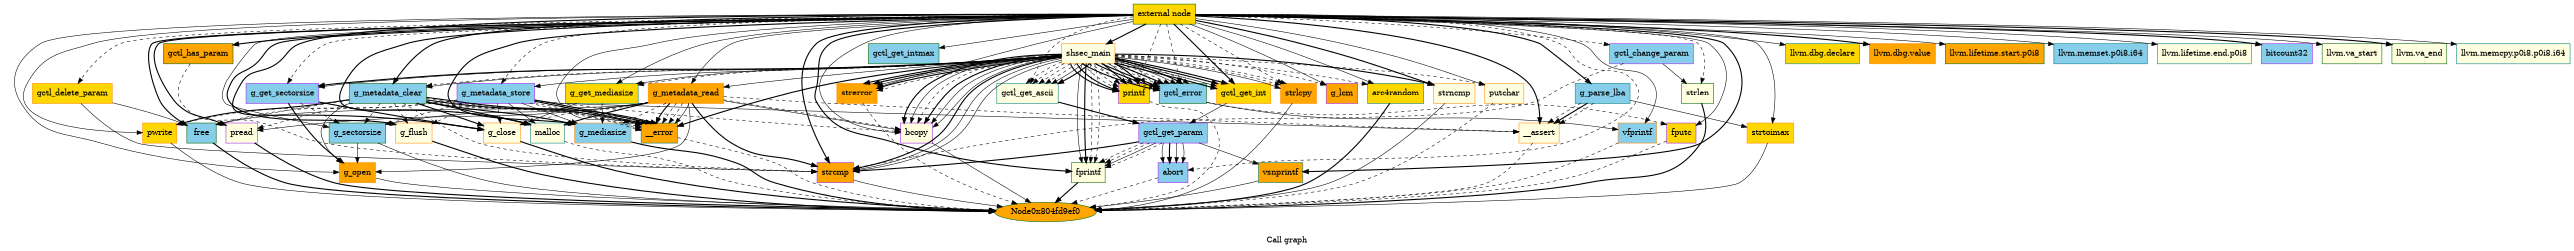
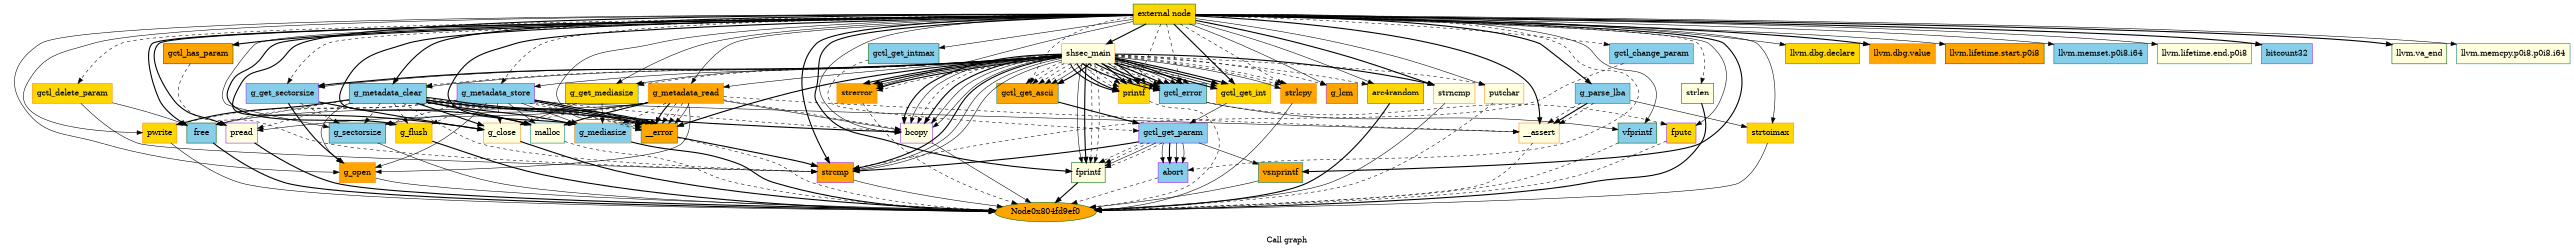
  digraph {
    label="Call graph"
    node [color=darkorange fillcolor=skyblue shape=record style=filled]
    edge [style=dashed]
    n1 [color=darkgreen fillcolor=gold label="{external node}"]
    n2 [fillcolor=lightyellow label="{shsec_main}"]
    n3 [color=teal fillcolor=gold label="{llvm.dbg.declare}"]
    n4 [fillcolor=orange label="{llvm.dbg.value}"]
    n5 [color=purple fillcolor=orange label="{strcmp}"]
    n6 [color=darkgreen fillcolor=orange label="{llvm.lifetime.start.p0i8}"]
    n7 [color=teal label="{llvm.memset.p0i8.i64}"]
    n8 [color=teal fillcolor=orange label="{__error}"]
    n9 [fillcolor=orange label="{strerror}"]
    n10 [fillcolor=orange label="{strlcpy}"]
    n11 [color=teal fillcolor=gold label="{arc4random}"]
    n12 [color=darkgreen fillcolor=lightyellow label="{fprintf}"]
    n13 [fillcolor=lightyellow label="{strncmp}"]
    n14 [color=purple fillcolor=lightyellow label="{bcopy}"]
-   n15 [color=purple fillcolor=gold label="{printf}"]
+   n15 [fillcolor=gold label="{printf}"]
    n16 [color=teal fillcolor=lightyellow label="{llvm.lifetime.end.p0i8}"]
    n17 [fillcolor=lightyellow label="{putchar}"]
    n18 [color=purple fillcolor=orange label="{g_lcm}"]
    n19 [color=purple label="{bitcount32}"]
    n20 [color=teal label="{g_parse_lba}"]
    n21 [fillcolor=lightyellow label="{__assert}"]
    n22 [fillcolor=gold label="{strtoimax}"]
    n23 [color=teal fillcolor=gold label="{g_get_mediasize}"]
    n24 [fillcolor=orange label="{g_open}"]
    n25 [label="{g_mediasize}"]
    n26 [fillcolor=lightyellow label="{g_close}"]
    n27 [color=purple label="{g_get_sectorsize}"]
    n28 [color=darkgreen label="{g_sectorsize}"]
    n29 [fillcolor=orange label="{g_metadata_read}"]
    n30 [color=teal fillcolor=lightyellow label="{malloc}"]
    n31 [color=purple fillcolor=lightyellow label="{pread}"]
    n32 [color=darkgreen label="{free}"]
    n33 [color=purple label="{g_metadata_store}"]
    n34 [fillcolor=gold label="{pwrite}"]
-   n35 [fillcolor=lightyellow label="{g_flush}"]
+   n35 [fillcolor=gold label="{g_flush}"]
    n36 [color=darkgreen label="{g_metadata_clear}"]
    n37 [color=darkgreen label="{gctl_error}"]
-   n38 [color=darkgreen fillcolor=lightyellow label="{llvm.va_start}"]
-   n39 [label="{vfprintf}"]
+   n39 [color=darkgreen label="{vfprintf}"]
    n40 [color=purple fillcolor=gold label="{fputc}"]
    n41 [color=darkgreen fillcolor=lightyellow label="{llvm.va_end}"]
    n42 [fillcolor=gold label="{gctl_get_int}"]
    n43 [color=teal fillcolor=orange label="{vsnprintf}"]
    n44 [color=purple label="{abort}"]
    n45 [color=darkgreen label="{gctl_get_intmax}"]
-   n46 [color=teal fillcolor=lightyellow label="{gctl_get_ascii}"]
+   n46 [color=teal fillcolor=orange label="{gctl_get_ascii}"]
    n47 [color=purple label="{gctl_change_param}"]
    n48 [color=darkgreen fillcolor=lightyellow label="{strlen}"]
    n49 [fillcolor=gold label="{gctl_delete_param}"]
    n50 [color=teal fillcolor=lightyellow label="{llvm.memcpy.p0i8.p0i8.i64}"]
    n51 [color=darkgreen fillcolor=orange label="{gctl_has_param}"]
    n52 [color=darkgreen fillcolor=orange label=Node0x804fd9ef0 shape=""]
    n53 [color=purple label="{gctl_get_param}"]
    n1 -> n2 [style=bold]
    n1 -> n3 [style=solid]
    n1 -> n4 [style=bold]
    n1 -> n5 [style=bold]
    n1 -> n6 [style=solid]
    n1 -> n7 [style=solid]
    n1 -> n8 [style=solid]
    n1 -> n9 [style=solid]
    n1 -> n10
    n1 -> n11 [style=solid]
    n1 -> n12 [style=bold]
    n1 -> n13 [style=bold]
    n1 -> n14 [style=solid]
    n1 -> n15
    n1 -> n16 [style=solid]
    n1 -> n17 [style=solid]
    n1 -> n18 [style=solid]
    n1 -> n19 [style=bold]
    n1 -> n20 [style=bold]
    n1 -> n21 [style=bold]
    n1 -> n22 [style=solid]
    n1 -> n23 [style=solid]
    n1 -> n24 [style=solid]
    n1 -> n25 [style=bold]
    n1 -> n26 [style=bold]
    n1 -> n27
    n1 -> n28 [style=solid]
    n1 -> n29 [style=solid]
    n1 -> n30 [style=bold]
    n1 -> n31 [style=bold]
    n1 -> n32 [style=bold]
    n1 -> n33
    n1 -> n34 [style=solid]
    n1 -> n35 [style=bold]
    n1 -> n36 [style=bold]
    n1 -> n37
-   n1 -> n38 [style=solid]
    n1 -> n39 [style=solid]
    n1 -> n40 [style=solid]
    n1 -> n41 [style=bold]
    n1 -> n42 [style=bold]
    n1 -> n43 [style=bold]
    n1 -> n44
    n1 -> n45 [style=solid]
    n1 -> n46
    n1 -> n47
    n1 -> n48
    n1 -> n49
    n1 -> n50 [style=solid]
    n1 -> n51 [style=bold]
    n2 -> n5 [style=bold]
    n2 -> n5 [style=solid]
    n2 -> n5 [style=solid]
    n2 -> n8 [style=bold]
    n2 -> n9 [style=bold]
    n2 -> n9 [style=bold]
    n2 -> n9 [style=solid]
    n2 -> n9 [style=bold]
    n2 -> n9
    n2 -> n10 [style=solid]
    n2 -> n10
    n2 -> n10
    n2 -> n11
    n2 -> n12 [style=solid]
    n2 -> n12 [style=bold]
    n2 -> n12
    n2 -> n12
    n2 -> n13 [style=bold]
    n2 -> n14 [style=bold]
    n2 -> n14 [style=solid]
    n2 -> n14
    n2 -> n14 [style=bold]
    n2 -> n14 [style=solid]
    n2 -> n14 [style=solid]
    n2 -> n15 [style=bold]
    n2 -> n15 [style=bold]
    n2 -> n15
    n2 -> n15
    n2 -> n15
    n2 -> n15 [style=bold]
    n2 -> n15 [style=solid]
    n2 -> n15 [style=bold]
    n2 -> n15
    n2 -> n15
    n2 -> n17
    n2 -> n18
    n2 -> n23 [style=solid]
    n2 -> n23
    n2 -> n27 [style=bold]
    n2 -> n27 [style=solid]
    n2 -> n29 [style=solid]
    n2 -> n33 [style=solid]
    n2 -> n36
    n2 -> n36 [style=solid]
    n2 -> n37 [style=bold]
    n2 -> n37
    n2 -> n37 [style=bold]
    n2 -> n37 [style=bold]
    n2 -> n37
    n2 -> n37 [style=bold]
    n2 -> n37
    n2 -> n37 [style=solid]
    n2 -> n37 [style=bold]
    n2 -> n37
    n2 -> n42 [style=bold]
    n2 -> n42 [style=solid]
    n2 -> n42 [style=bold]
    n2 -> n42 [style=bold]
    n2 -> n46
    n2 -> n46
    n2 -> n46
    n2 -> n46
    n2 -> n46 [style=solid]
    n2 -> n46 [style=bold]
    n5 -> n52 [style=solid]
    n8 -> n52
    n9 -> n52
    n10 -> n52 [style=solid]
    n11 -> n52 [style=bold]
    n12 -> n52 [style=bold]
    n13 -> n52 [style=solid]
    n14 -> n52 [style=solid]
    n15 -> n52
    n17 -> n52
    n20 -> n21
    n20 -> n21 [style=bold]
    n20 -> n21
    n20 -> n22 [style=solid]
    n21 -> n52
    n22 -> n52 [style=solid]
    n23 -> n25
    n23 -> n26 [style=solid]
    n24 -> n52 [style=solid]
    n25 -> n52 [style=bold]
    n26 -> n52 [style=bold]
    n27 -> n24 [style=bold]
    n27 -> n26 [style=bold]
    n27 -> n28
    n28 -> n52 [style=solid]
-   n29 -> n5 [style=bold]
+   n8 -> n5 [style=bold]
    n29 -> n8 [style=bold]
    n29 -> n8
    n29 -> n8
    n29 -> n8 [style=solid]
    n29 -> n14 [style=solid]
    n29 -> n14
    n29 -> n21
    n29 -> n24 [style=solid]
    n29 -> n25
    n29 -> n26
    n29 -> n28 [style=solid]
    n29 -> n30 [style=bold]
    n29 -> n31 [style=solid]
    n29 -> n32 [style=solid]
    n30 -> n52
    n31 -> n52 [style=bold]
    n32 -> n52 [style=bold]
    n33 -> n8
    n33 -> n8
    n33 -> n8 [style=bold]
    n33 -> n8 [style=bold]
    n33 -> n14
    n33 -> n21 [style=solid]
-   n28 -> n24 [style=solid]
+   n33 -> n24 [style=solid]
    n33 -> n25 [style=solid]
    n33 -> n26
    n33 -> n28
    n33 -> n30 [style=solid]
    n33 -> n32
    n33 -> n34
    n33 -> n35
    n34 -> n52 [style=solid]
    n35 -> n52 [style=bold]
    n36 -> n5
    n36 -> n8
    n36 -> n8
    n36 -> n8 [style=bold]
    n36 -> n8
    n36 -> n8 [style=bold]
+   n36 -> n14 [style=bold]
    n36 -> n24 [style=solid]
    n36 -> n25 [style=bold]
    n36 -> n26 [style=bold]
    n36 -> n28
    n36 -> n30 [style=bold]
    n36 -> n31
    n36 -> n32
    n36 -> n34 [style=bold]
    n36 -> n35
    n37 -> n39 [style=solid]
    n37 -> n40
    n39 -> n52
    n40 -> n52
    n42 -> n53 [style=solid]
    n43 -> n52 [style=solid]
    n44 -> n52
+   n45 -> n53
    n46 -> n53 [style=bold]
    n47 -> n5
-   n47 -> n48 [style=solid]
    n48 -> n52 [style=bold]
    n49 -> n5 [style=solid]
    n49 -> n32 [style=solid]
    n51 -> n5
    n53 -> n5 [style=bold]
    n53 -> n12
    n53 -> n12
    n53 -> n12 [style=solid]
    n53 -> n12
    n53 -> n43 [style=solid]
    n53 -> n44 [style=solid]
    n53 -> n44 [style=bold]
    n53 -> n44 [style=solid]
    n53 -> n44 [style=solid]
  }
